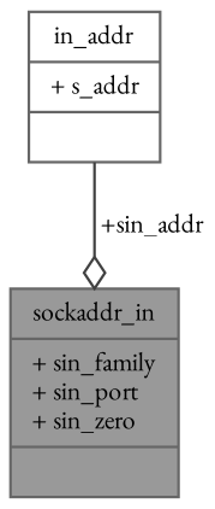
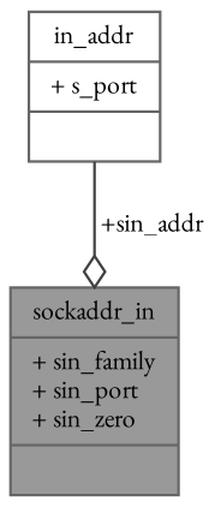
  digraph {
    fontname="EB Garamond"
    node [color=gray40 fontname="EB Garamond" fontsize=10 shape=record style=filled]
    n1 [fillcolor=grey60 fontcolor=black height=0.2 label="{sockaddr_in\n|+ sin_family\l+ sin_port\l+ sin_zero\l|}" width=0.4]
-   n2 [fillcolor=white height=0.2 label="{in_addr\n|+ s_addr\l|}" width=0.4]
+   n2 [fillcolor=white height=0.2 label="{in_addr\n|+ s_port\l|}" width=0.4]
    n2 -> n1 [arrowhead=odiamond color=grey25 fontname="EB Garamond" fontsize=10 label=" +sin_addr" labelfontname=FreeSans labelfontsize=10 style=solid]
  }
